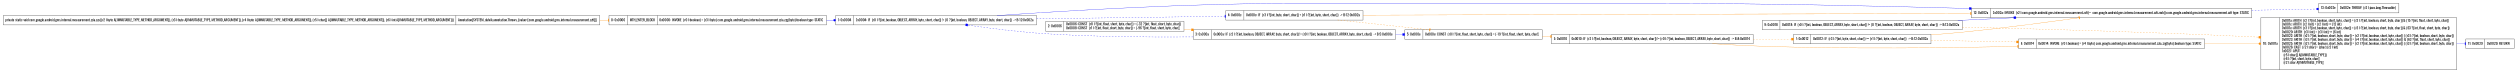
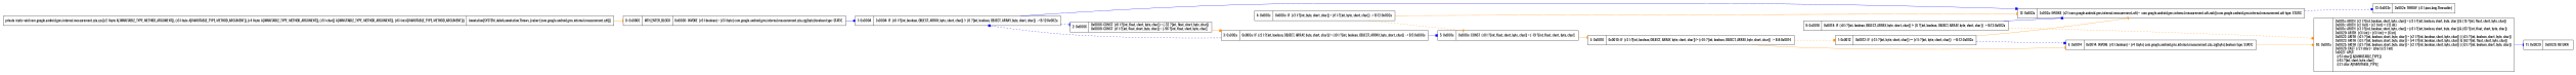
  digraph {
    fontname=Oswald
    rankdir=LR
    node [fontname=Oswald shape=record]
    edge [arrowhead=tee color=darkorange fontname=Oswald]
    n1 [label="{0\:\ 0x0000|MTH_ENTER_BLOCK\l|0x0000: INVOKE  (r0 I:boolean) = (r3 I:byte) com.google.android.gms.internal.measurement.zzia.zzg(byte):boolean type: STATIC \l}"]
    n2 [label="{1\:\ 0x0004|0x0004: IF  (r0 I:?[int, boolean, OBJECT, ARRAY, byte, short, char]) != (0 ?[int, boolean, OBJECT, ARRAY, byte, short, char])  \-\> B:12:0x002a \l}"]
    n3 [label="{2\:\ 0x0006|0x0006: CONST  (r0 I:?[int, float, short, byte, char]) = (\-32 ?[int, float, short, byte, char]) \l0x0008: CONST  (r1 I:?[int, float, short, byte, char]) = (\-96 ?[int, float, short, byte, char]) \l}"]
    n4 [label="{12\:\ 0x002a|0x002a: INVOKE  (r2 I:com.google.android.gms.internal.measurement.zzfi) =  com.google.android.gms.internal.measurement.zzfi.zzvb():com.google.android.gms.internal.measurement.zzfi type: STATIC \l}"]
    n5 [label="{3\:\ 0x000a|0x000a: IF  (r2 I:?[int, boolean, OBJECT, ARRAY, byte, short, char]) != (r0 I:?[int, boolean, OBJECT, ARRAY, byte, short, char])  \-\> B:5:0x000e \l}"]
    n6 [label="{13\:\ 0x002e|0x002e: THROW  (r2 I:java.lang.Throwable) \l}"]
    n7 [label="{5\:\ 0x000e|0x000e: CONST  (r0 I:?[int, float, short, byte, char]) = (\-19 ?[int, float, short, byte, char]) \l}"]
    n8 [label="{4\:\ 0x000c|0x000c: IF  (r3 I:?[int, byte, short, char]) \< (r1 I:?[int, byte, short, char])  \-\> B:12:0x002a \l}"]
    n9 [label="{6\:\ 0x0010|0x0010: IF  (r2 I:?[int, boolean, OBJECT, ARRAY, byte, short, char]) != (r0 I:?[int, boolean, OBJECT, ARRAY, byte, short, char])  \-\> B:8:0x0014 \l}"]
    n10 [label="{7\:\ 0x0012|0x0012: IF  (r3 I:?[int, byte, short, char]) \>= (r1 I:?[int, byte, short, char])  \-\> B:12:0x002a \l}"]
    n11 [label="{8\:\ 0x0014|0x0014: INVOKE  (r0 I:boolean) = (r4 I:byte) com.google.android.gms.internal.measurement.zzia.zzg(byte):boolean type: STATIC \l}"]
    n12 [label="{10\:\ 0x001a|0x001a: ARITH  (r2 I:?[int, boolean, short, byte, char]) = (r2 I:?[int, boolean, short, byte, char]) & (15 ?[int, float, short, byte, char]) \l0x001c: ARITH  (r2 I:int) = (r2 I:int) \<\< (12 int) \l0x001e: ARITH  (r3 I:?[int, boolean, short, byte, char]) = (r3 I:?[int, boolean, short, byte, char]) & (63 ?[int, float, short, byte, char]) \l0x0020: ARITH  (r3 I:int) = (r3 I:int) \<\< (6 int) \l0x0022: ARITH  (r2 I:?[int, boolean, short, byte, char]) = (r2 I:?[int, boolean, short, byte, char]) \| (r3 I:?[int, boolean, short, byte, char]) \l0x0023: ARITH  (r3 I:?[int, boolean, short, byte, char]) = (r4 I:?[int, boolean, short, byte, char]) & (63 ?[int, float, short, byte, char]) \l0x0025: ARITH  (r2 I:?[int, boolean, short, byte, char]) = (r2 I:?[int, boolean, short, byte, char]) \| (r3 I:?[int, boolean, short, byte, char]) \l0x0026: CAST  (r2 I:char) = (char) (r2 I:int) \l7x0027: APUT  \l  (r5 I:char[] A[IMMUTABLE_TYPE])\l  (r6 I:?[int, short, byte, char])\l  (r2 I:char A[IMMUTABLE_TYPE])\l \l}"]
    n13 [label="{9\:\ 0x0018|0x0018: IF  (r0 I:?[int, boolean, OBJECT, ARRAY, byte, short, char]) != (0 ?[int, boolean, OBJECT, ARRAY, byte, short, char])  \-\> B:12:0x002a \l}"]
    n14 [label="{11\:\ 0x0029|0x0029: RETURN   \l}"]
    n15 [label="{private static void com.google.android.gms.internal.measurement.zzia.zza((r2 I:byte A[IMMUTABLE_TYPE, METHOD_ARGUMENT]), (r3 I:byte A[IMMUTABLE_TYPE, METHOD_ARGUMENT]), (r4 I:byte A[IMMUTABLE_TYPE, METHOD_ARGUMENT]), (r5 I:char[] A[IMMUTABLE_TYPE, METHOD_ARGUMENT]), (r6 I:int A[IMMUTABLE_TYPE, METHOD_ARGUMENT]))  | Annotation[SYSTEM, dalvik.annotation.Throws, \{value=[com.google.android.gms.internal.measurement.zzfi]\}]\l}"]
    n1 -> n2 [arrowhead=dot color=blue]
-   n2 -> n8 [color=blue style=dashed]
+   n2 -> n3 [color=blue style=dashed]
    n2 -> n4 [arrowhead=box color=blue]
    n3 -> n5 [arrowhead=box]
    n4 -> n6 [arrowhead=dot color=blue style=dashed]
    n5 -> n2 [arrowhead=box color=blue style=dashed]
    n5 -> n7 [arrowhead=box color=blue]
    n7 -> n9
    n8 -> n4
    n8 -> n7 [style=dashed]
    n9 -> n10 [arrowhead=box style=dashed]
    n9 -> n11
    n10 -> n4
-   n10 -> n11 [arrowhead=box style=dashed]
+   n10 -> n11 [arrowhead=box color=blue style=dashed]
    n11 -> n12 [arrowhead=dot]
    n12 -> n14 [color=blue]
    n13 -> n4 [arrowhead=box color=blue]
    n13 -> n12 [arrowhead=box style=dashed]
    n15 -> n1
  }
